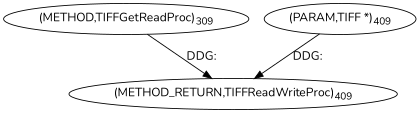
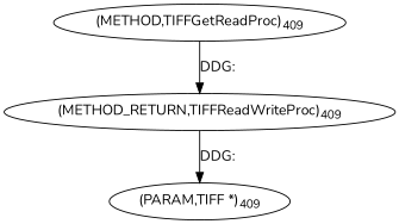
  digraph {
    fontname=Nunito
    node [fontname=Nunito]
    edge [fontname=Nunito]
-   n1 [label=<(METHOD,TIFFGetReadProc)<SUB>309</SUB>>]
+   n1 [label=<(METHOD,TIFFGetReadProc)<SUB>409</SUB>>]
    n2 [label=<(METHOD_RETURN,TIFFReadWriteProc)<SUB>409</SUB>>]
    n3 [label=<(PARAM,TIFF *)<SUB>409</SUB>>]
    n1 -> n2 [label="DDG: "]
-   n3 -> n2 [label="DDG: "]
+   n2 -> n3 [label="DDG: "]
  }
